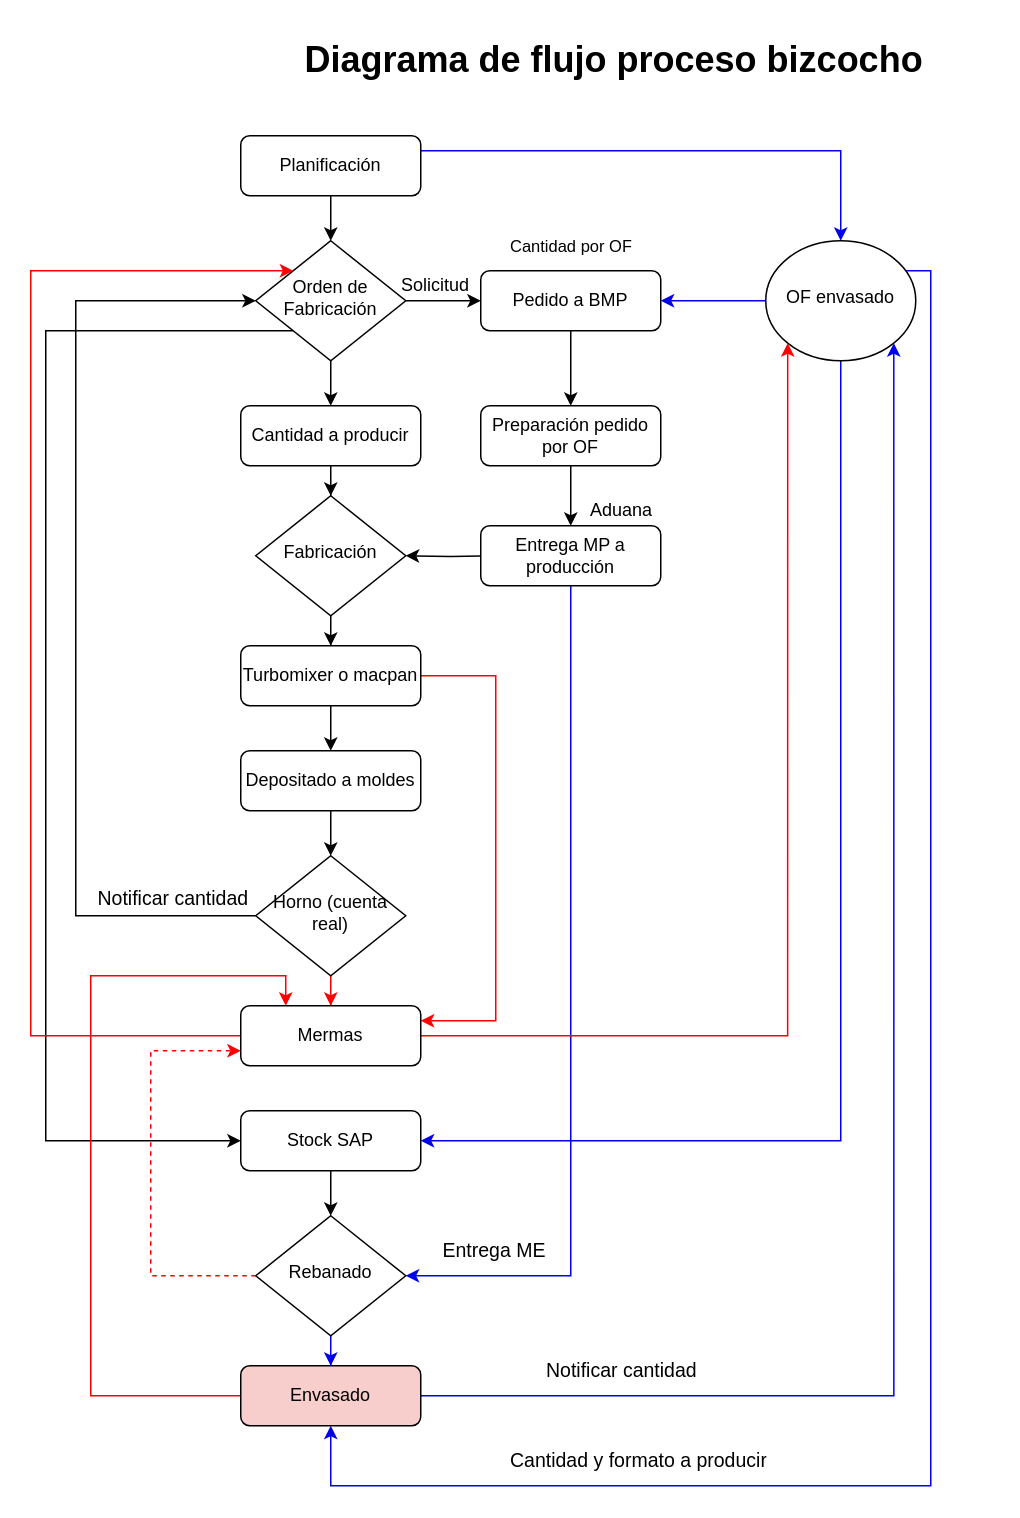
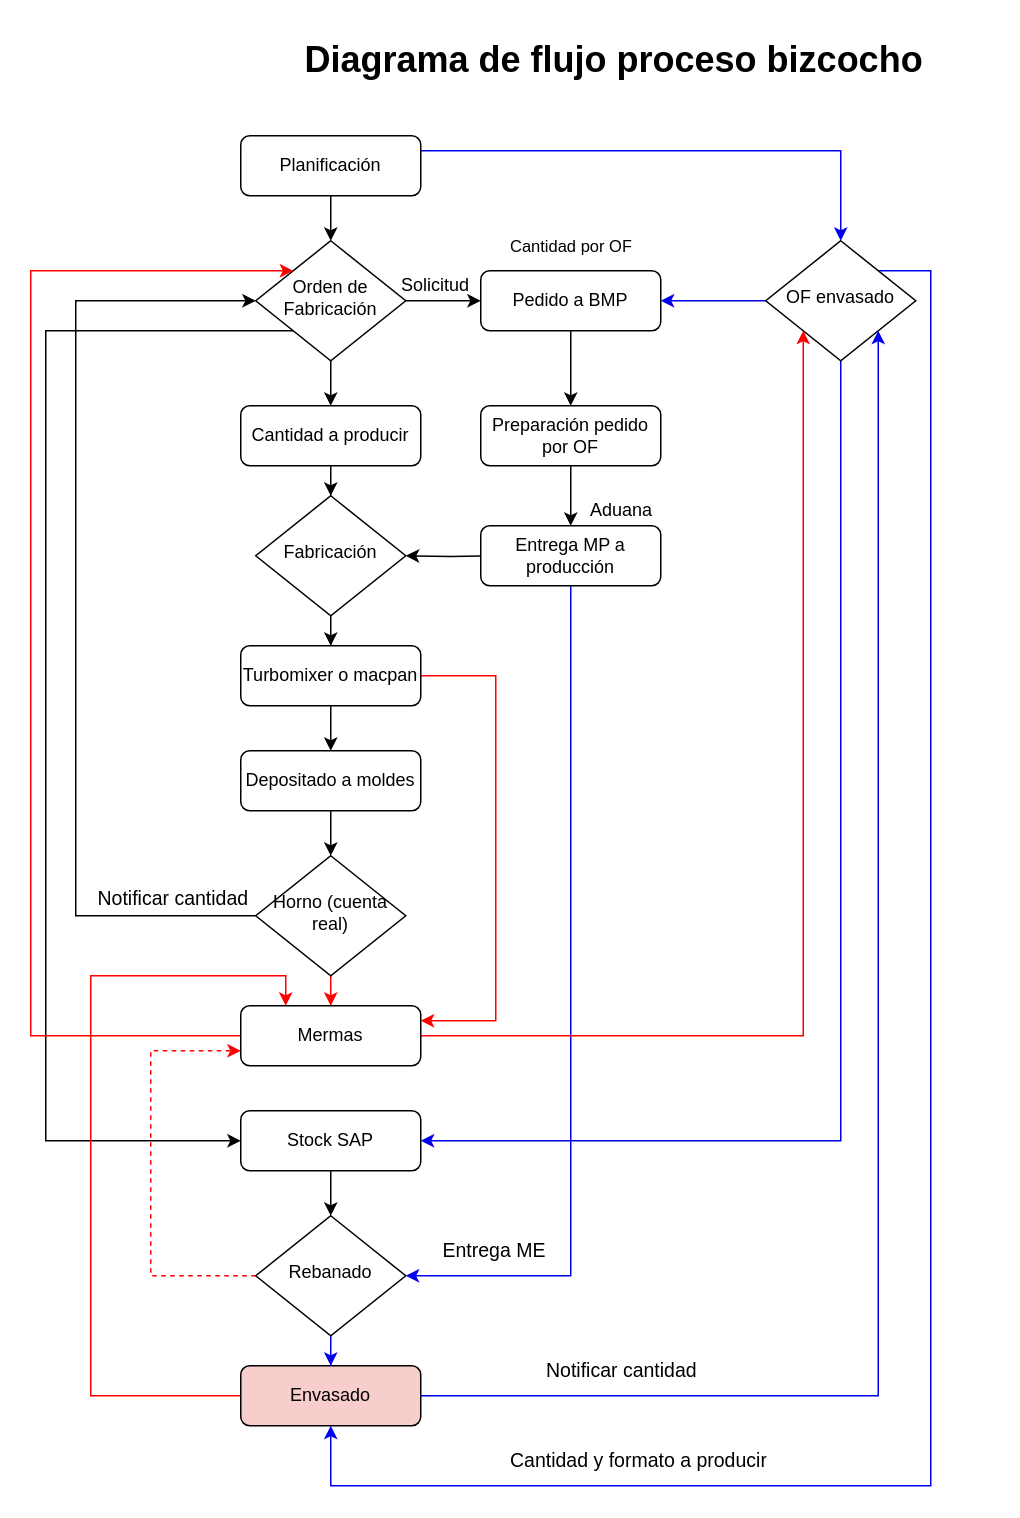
  <mxCell id="0" />
  <mxCell id="1" parent="0" />
  <mxCell id="2" value="" style="edgeStyle=orthogonalEdgeStyle;rounded=0;orthogonalLoop=1;jettySize=auto;html=1;" edge="1" parent="1" source="4" target="8"><mxGeometry relative="1" as="geometry" /></mxCell>
  <mxCell id="3" value="" style="edgeStyle=orthogonalEdgeStyle;rounded=0;orthogonalLoop=1;jettySize=auto;html=1;entryX=0.5;entryY=0;entryDx=0;entryDy=0;strokeColor=#0000eb;" edge="1" parent="1" source="4" target="34"><mxGeometry relative="1" as="geometry"><mxPoint x="550" y="120" as="targetPoint" /><Array as="points"><mxPoint x="560" y="100" /></Array></mxGeometry></mxCell>
  <mxCell id="4" value="Planificación" style="rounded=1;whiteSpace=wrap;html=1;fontSize=12;glass=0;strokeWidth=1;shadow=0;" parent="1" vertex="1"><mxGeometry x="160" y="90" width="120" height="40" as="geometry" /></mxCell>
  <mxCell id="5" value="" style="edgeStyle=orthogonalEdgeStyle;rounded=0;orthogonalLoop=1;jettySize=auto;html=1;" edge="1" parent="1" source="8" target="10"><mxGeometry relative="1" as="geometry" /></mxCell>
  <mxCell id="6" value="" style="edgeStyle=orthogonalEdgeStyle;rounded=0;orthogonalLoop=1;jettySize=auto;html=1;" edge="1" parent="1" source="8"><mxGeometry relative="1" as="geometry"><mxPoint x="320" y="200" as="targetPoint" /></mxGeometry></mxCell>
  <mxCell id="7" style="edgeStyle=orthogonalEdgeStyle;rounded=0;orthogonalLoop=1;jettySize=auto;html=1;exitX=0;exitY=1;exitDx=0;exitDy=0;entryX=0;entryY=0.5;entryDx=0;entryDy=0;" edge="1" parent="1" source="8" target="41"><mxGeometry relative="1" as="geometry"><Array as="points"><mxPoint x="30" y="220" /><mxPoint x="30" y="760" /></Array></mxGeometry></mxCell>
  <mxCell id="8" value="Orden de Fabricación" style="rhombus;whiteSpace=wrap;html=1;shadow=0;fontFamily=Helvetica;fontSize=12;align=center;strokeWidth=1;spacing=6;spacingTop=-4;" parent="1" vertex="1"><mxGeometry x="170" y="160" width="100" height="80" as="geometry" /></mxCell>
  <mxCell id="9" value="" style="edgeStyle=orthogonalEdgeStyle;rounded=0;orthogonalLoop=1;jettySize=auto;html=1;" edge="1" parent="1" source="10" target="12"><mxGeometry relative="1" as="geometry" /></mxCell>
  <mxCell id="10" value="Cantidad a producir" style="rounded=1;whiteSpace=wrap;html=1;fontSize=12;glass=0;strokeWidth=1;shadow=0;" parent="1" vertex="1"><mxGeometry x="160" y="270" width="120" height="40" as="geometry" /></mxCell>
  <mxCell id="11" value="" style="edgeStyle=orthogonalEdgeStyle;rounded=0;orthogonalLoop=1;jettySize=auto;html=1;" edge="1" parent="1" source="12" target="17"><mxGeometry relative="1" as="geometry" /></mxCell>
  <mxCell id="12" value="Fabricación" style="rhombus;whiteSpace=wrap;html=1;shadow=0;fontFamily=Helvetica;fontSize=12;align=center;strokeWidth=1;spacing=6;spacingTop=-4;" vertex="1" parent="1"><mxGeometry x="170" y="330" width="100" height="80" as="geometry" /></mxCell>
  <mxCell id="13" value="" style="edgeStyle=orthogonalEdgeStyle;rounded=0;orthogonalLoop=1;jettySize=auto;html=1;" edge="1" parent="1" source="14" target="23"><mxGeometry relative="1" as="geometry" /></mxCell>
  <mxCell id="14" value="Preparación pedido por OF" style="rounded=1;whiteSpace=wrap;html=1;fontSize=12;glass=0;strokeWidth=1;shadow=0;" vertex="1" parent="1"><mxGeometry x="320" y="270" width="120" height="40" as="geometry" /></mxCell>
  <mxCell id="15" value="" style="edgeStyle=orthogonalEdgeStyle;rounded=0;orthogonalLoop=1;jettySize=auto;html=1;" edge="1" parent="1" source="17" target="27"><mxGeometry relative="1" as="geometry" /></mxCell>
  <mxCell id="16" style="edgeStyle=orthogonalEdgeStyle;rounded=0;orthogonalLoop=1;jettySize=auto;html=1;exitX=1;exitY=0.5;exitDx=0;exitDy=0;entryX=1;entryY=0.25;entryDx=0;entryDy=0;strokeColor=#FF0000;" edge="1" parent="1" source="17" target="37"><mxGeometry relative="1" as="geometry"><Array as="points"><mxPoint x="330" y="450" /><mxPoint x="330" y="680" /></Array></mxGeometry></mxCell>
  <mxCell id="17" value="Turbomixer o macpan" style="rounded=1;whiteSpace=wrap;html=1;fontSize=12;glass=0;strokeWidth=1;shadow=0;" vertex="1" parent="1"><mxGeometry x="160" y="430" width="120" height="40" as="geometry" /></mxCell>
  <mxCell id="18" value="" style="edgeStyle=orthogonalEdgeStyle;rounded=0;orthogonalLoop=1;jettySize=auto;html=1;" edge="1" parent="1" source="19"><mxGeometry relative="1" as="geometry"><mxPoint x="380" y="270" as="targetPoint" /></mxGeometry></mxCell>
  <mxCell id="19" value="Pedido a BMP" style="rounded=1;whiteSpace=wrap;html=1;fontSize=12;glass=0;strokeWidth=1;shadow=0;" vertex="1" parent="1"><mxGeometry x="320" y="180" width="120" height="40" as="geometry" /></mxCell>
  <mxCell id="20" value="" style="edgeStyle=orthogonalEdgeStyle;rounded=0;orthogonalLoop=1;jettySize=auto;html=1;" edge="1" parent="1" target="12"><mxGeometry relative="1" as="geometry"><mxPoint x="330" y="370" as="sourcePoint" /></mxGeometry></mxCell>
  <mxCell id="21" value="Solicitud" style="text;html=1;strokeColor=none;fillColor=none;align=center;verticalAlign=middle;whiteSpace=wrap;rounded=0;" vertex="1" parent="1"><mxGeometry x="270" y="180" width="40" height="20" as="geometry" /></mxCell>
  <mxCell id="22" style="edgeStyle=orthogonalEdgeStyle;rounded=0;orthogonalLoop=1;jettySize=auto;html=1;entryX=1;entryY=0.5;entryDx=0;entryDy=0;fillColor=#d5e8d4;strokeColor=#0000EB;" edge="1" parent="1" source="23" target="47"><mxGeometry relative="1" as="geometry"><Array as="points"><mxPoint x="380" y="850" /></Array></mxGeometry></mxCell>
  <mxCell id="23" value="Entrega MP a producción" style="rounded=1;whiteSpace=wrap;html=1;fontSize=12;glass=0;strokeWidth=1;shadow=0;" vertex="1" parent="1"><mxGeometry x="320" y="350" width="120" height="40" as="geometry" /></mxCell>
  <mxCell id="24" value="&lt;h1 style=&quot;line-height: 120%&quot;&gt;&lt;font style=&quot;font-weight: normal ; font-size: 11px&quot;&gt;Cantidad por OF&lt;/font&gt;&lt;/h1&gt;" style="text;html=1;strokeColor=none;fillColor=none;spacing=5;spacingTop=-20;whiteSpace=wrap;overflow=hidden;rounded=0;" vertex="1" parent="1"><mxGeometry x="335" y="140" width="90" height="40" as="geometry" /></mxCell>
  <mxCell id="25" value="Aduana" style="text;html=1;strokeColor=none;fillColor=none;align=center;verticalAlign=middle;whiteSpace=wrap;rounded=0;" vertex="1" parent="1"><mxGeometry x="394" y="330" width="40" height="20" as="geometry" /></mxCell>
  <mxCell id="26" value="" style="edgeStyle=orthogonalEdgeStyle;rounded=0;orthogonalLoop=1;jettySize=auto;html=1;" edge="1" parent="1" source="27" target="30"><mxGeometry relative="1" as="geometry" /></mxCell>
  <mxCell id="27" value="Depositado a moldes" style="rounded=1;whiteSpace=wrap;html=1;fontSize=12;glass=0;strokeWidth=1;shadow=0;" vertex="1" parent="1"><mxGeometry x="160" y="500" width="120" height="40" as="geometry" /></mxCell>
  <mxCell id="28" value="" style="edgeStyle=orthogonalEdgeStyle;rounded=0;orthogonalLoop=1;jettySize=auto;html=1;" edge="1" parent="1" source="30"><mxGeometry relative="1" as="geometry"><mxPoint x="170" y="200" as="targetPoint" /><Array as="points"><mxPoint x="50" y="610" /><mxPoint x="50" y="200" /></Array></mxGeometry></mxCell>
  <mxCell id="29" value="" style="edgeStyle=orthogonalEdgeStyle;rounded=0;orthogonalLoop=1;jettySize=auto;html=1;strokeColor=#FF0000;" edge="1" parent="1" source="30" target="37"><mxGeometry relative="1" as="geometry" /></mxCell>
  <mxCell id="30" value="Horno (cuenta real)" style="rhombus;whiteSpace=wrap;html=1;shadow=0;fontFamily=Helvetica;fontSize=12;align=center;strokeWidth=1;spacing=6;spacingTop=-4;" vertex="1" parent="1"><mxGeometry x="170" y="570" width="100" height="80" as="geometry" /></mxCell>
  <mxCell id="31" style="edgeStyle=orthogonalEdgeStyle;rounded=0;orthogonalLoop=1;jettySize=auto;html=1;exitX=0.5;exitY=1;exitDx=0;exitDy=0;entryX=1;entryY=0.5;entryDx=0;entryDy=0;strokeColor=#0000eb;" edge="1" parent="1" source="34" target="41"><mxGeometry relative="1" as="geometry" /></mxCell>
  <mxCell id="32" value="" style="edgeStyle=orthogonalEdgeStyle;rounded=0;orthogonalLoop=1;jettySize=auto;html=1;entryX=1;entryY=0.5;entryDx=0;entryDy=0;strokeColor=#0000eb;" edge="1" parent="1" source="34" target="19"><mxGeometry relative="1" as="geometry"><mxPoint x="450" y="190" as="targetPoint" /></mxGeometry></mxCell>
  <mxCell id="33" style="edgeStyle=orthogonalEdgeStyle;rounded=0;orthogonalLoop=1;jettySize=auto;html=1;exitX=1;exitY=0;exitDx=0;exitDy=0;entryX=0.5;entryY=1;entryDx=0;entryDy=0;strokeColor=#0000EB;" edge="1" parent="1" source="34" target="44"><mxGeometry relative="1" as="geometry"><mxPoint x="220" y="962" as="targetPoint" /><Array as="points"><mxPoint x="620" y="180" /><mxPoint x="620" y="990" /><mxPoint x="220" y="990" /></Array></mxGeometry></mxCell>
- <mxCell id="34" value="OF envasado" style="ellipse;whiteSpace=wrap;html=1;shadow=0;fontFamily=Helvetica;fontSize=12;align=center;strokeWidth=1;spacing=6;spacingTop=-4;" vertex="1" parent="1"><mxGeometry x="510" y="160" width="100" height="80" as="geometry" /></mxCell>
+ <mxCell id="34" value="OF envasado" style="rhombus;whiteSpace=wrap;html=1;shadow=0;fontFamily=Helvetica;fontSize=12;align=center;strokeWidth=1;spacing=6;spacingTop=-4;" vertex="1" parent="1"><mxGeometry x="510" y="160" width="100" height="80" as="geometry" /></mxCell>
  <mxCell id="35" style="edgeStyle=orthogonalEdgeStyle;rounded=0;orthogonalLoop=1;jettySize=auto;html=1;entryX=0;entryY=0;entryDx=0;entryDy=0;strokeColor=#FF0000;" edge="1" parent="1" source="37" target="8"><mxGeometry relative="1" as="geometry"><mxPoint x="70" y="170" as="targetPoint" /><Array as="points"><mxPoint x="20" y="690" /><mxPoint x="20" y="180" /></Array></mxGeometry></mxCell>
  <mxCell id="36" style="edgeStyle=orthogonalEdgeStyle;rounded=0;orthogonalLoop=1;jettySize=auto;html=1;entryX=0;entryY=1;entryDx=0;entryDy=0;strokeColor=#FF0000;" edge="1" parent="1" source="37" target="34"><mxGeometry relative="1" as="geometry"><mxPoint x="500" y="260" as="targetPoint" /></mxGeometry></mxCell>
  <mxCell id="37" value="Mermas" style="rounded=1;whiteSpace=wrap;html=1;fontSize=12;glass=0;strokeWidth=1;shadow=0;" vertex="1" parent="1"><mxGeometry x="160" y="670" width="120" height="40" as="geometry" /></mxCell>
  <mxCell id="38" value="&lt;h1&gt;&lt;span style=&quot;font-weight: normal&quot;&gt;&lt;font style=&quot;font-size: 13px&quot;&gt;Notificar cantidad&lt;/font&gt;&lt;/span&gt;&lt;/h1&gt;" style="text;html=1;strokeColor=none;fillColor=none;spacing=5;spacingTop=-20;whiteSpace=wrap;overflow=hidden;rounded=0;" vertex="1" parent="1"><mxGeometry x="60" y="575" width="110" height="40" as="geometry" /></mxCell>
  <mxCell id="39" style="edgeStyle=orthogonalEdgeStyle;rounded=0;orthogonalLoop=1;jettySize=auto;html=1;exitX=0.5;exitY=1;exitDx=0;exitDy=0;" edge="1" parent="1" source="38" target="38"><mxGeometry relative="1" as="geometry" /></mxCell>
  <mxCell id="40" value="" style="edgeStyle=orthogonalEdgeStyle;rounded=0;orthogonalLoop=1;jettySize=auto;html=1;" edge="1" parent="1" source="41" target="47"><mxGeometry relative="1" as="geometry" /></mxCell>
  <mxCell id="41" value="Stock SAP" style="rounded=1;whiteSpace=wrap;html=1;fontSize=12;glass=0;strokeWidth=1;shadow=0;" vertex="1" parent="1"><mxGeometry x="160" y="740" width="120" height="40" as="geometry" /></mxCell>
  <mxCell id="42" style="edgeStyle=orthogonalEdgeStyle;rounded=0;orthogonalLoop=1;jettySize=auto;html=1;entryX=1;entryY=1;entryDx=0;entryDy=0;strokeColor=#0000eb;" edge="1" parent="1" source="44" target="34"><mxGeometry relative="1" as="geometry"><mxPoint x="620" y="580" as="targetPoint" /></mxGeometry></mxCell>
  <mxCell id="43" style="edgeStyle=orthogonalEdgeStyle;rounded=0;orthogonalLoop=1;jettySize=auto;html=1;entryX=0.25;entryY=0;entryDx=0;entryDy=0;strokeColor=#FF0000;" edge="1" parent="1" source="44" target="37"><mxGeometry relative="1" as="geometry"><Array as="points"><mxPoint x="60" y="930" /><mxPoint x="60" y="650" /><mxPoint x="190" y="650" /></Array></mxGeometry></mxCell>
  <mxCell id="44" value="Envasado" style="rounded=1;whiteSpace=wrap;html=1;fontSize=12;glass=0;strokeWidth=1;shadow=0;fillColor=#f8cecc;" vertex="1" parent="1"><mxGeometry x="160" y="910" width="120" height="40" as="geometry" /></mxCell>
  <mxCell id="45" style="edgeStyle=orthogonalEdgeStyle;rounded=0;orthogonalLoop=1;jettySize=auto;html=1;exitX=0;exitY=0.5;exitDx=0;exitDy=0;entryX=0;entryY=0.75;entryDx=0;entryDy=0;strokeColor=#FF0000;dashed=1;" edge="1" parent="1" source="47" target="37"><mxGeometry relative="1" as="geometry"><Array as="points"><mxPoint x="100" y="850" /><mxPoint x="100" y="700" /></Array></mxGeometry></mxCell>
  <mxCell id="46" value="" style="edgeStyle=orthogonalEdgeStyle;rounded=0;orthogonalLoop=1;jettySize=auto;html=1;strokeColor=#0000eb;" edge="1" parent="1" source="47" target="44"><mxGeometry relative="1" as="geometry" /></mxCell>
  <mxCell id="47" value="Rebanado" style="rhombus;whiteSpace=wrap;html=1;shadow=0;fontFamily=Helvetica;fontSize=12;align=center;strokeWidth=1;spacing=6;spacingTop=-4;" vertex="1" parent="1"><mxGeometry x="170" y="810" width="100" height="80" as="geometry" /></mxCell>
  <mxCell id="48" value="&lt;h1&gt;&lt;span style=&quot;font-weight: normal&quot;&gt;&lt;font style=&quot;font-size: 13px&quot;&gt;Notificar cantidad&lt;/font&gt;&lt;/span&gt;&lt;/h1&gt;" style="text;html=1;strokeColor=none;fillColor=none;spacing=5;spacingTop=-20;whiteSpace=wrap;overflow=hidden;rounded=0;" vertex="1" parent="1"><mxGeometry x="359" y="890" width="110" height="40" as="geometry" /></mxCell>
  <mxCell id="49" value="&lt;h1&gt;&lt;font size=&quot;2&quot;&gt;&lt;span style=&quot;font-weight: normal&quot;&gt;Entrega ME&lt;/span&gt;&lt;/font&gt;&lt;/h1&gt;" style="text;html=1;strokeColor=none;fillColor=none;spacing=5;spacingTop=-20;whiteSpace=wrap;overflow=hidden;rounded=0;" vertex="1" parent="1"><mxGeometry x="290" y="810" width="80" height="40" as="geometry" /></mxCell>
  <mxCell id="50" value="&lt;h1&gt;&lt;span style=&quot;font-weight: normal&quot;&gt;&lt;font style=&quot;font-size: 13px&quot;&gt;Cantidad y formato a producir&lt;/font&gt;&lt;/span&gt;&lt;/h1&gt;" style="text;html=1;strokeColor=none;fillColor=none;spacing=5;spacingTop=-20;whiteSpace=wrap;overflow=hidden;rounded=0;" vertex="1" parent="1"><mxGeometry x="335" y="950" width="185" height="40" as="geometry" /></mxCell>
  <mxCell id="51" value="&lt;h1&gt;Diagrama de flujo proceso bizcocho&lt;/h1&gt;" style="text;html=1;strokeColor=none;fillColor=none;spacing=5;spacingTop=-20;whiteSpace=wrap;overflow=hidden;rounded=0;" vertex="1" parent="1"><mxGeometry x="197.5" y="20" width="460" height="50" as="geometry" /></mxCell>
